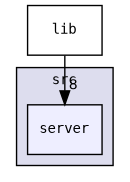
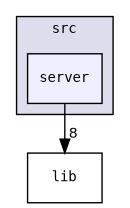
  digraph {
    compound=true
    fontname="DejaVu Sans Mono"
    node [fontname="DejaVu Sans Mono" fontsize=10 shape=box]
    n1 [fillcolor="#eeeeff" label=server pencolor=black style=filled]
    n2 [label=lib]
    subgraph cluster_1 {
      bgcolor="#ddddee"
      fontsize=10
      label=src
      pencolor=black
      n1
    }
-   n2 -> n1 [headlabel=8 labeldistance=1.5 labelfontname=Helvetica labelfontsize=10 fontname="DejaVu Sans Mono"]
+   n1 -> n2 [headlabel=8 labeldistance=1.5 labelfontname=Helvetica labelfontsize=10 fontname="DejaVu Sans Mono"]
  }
